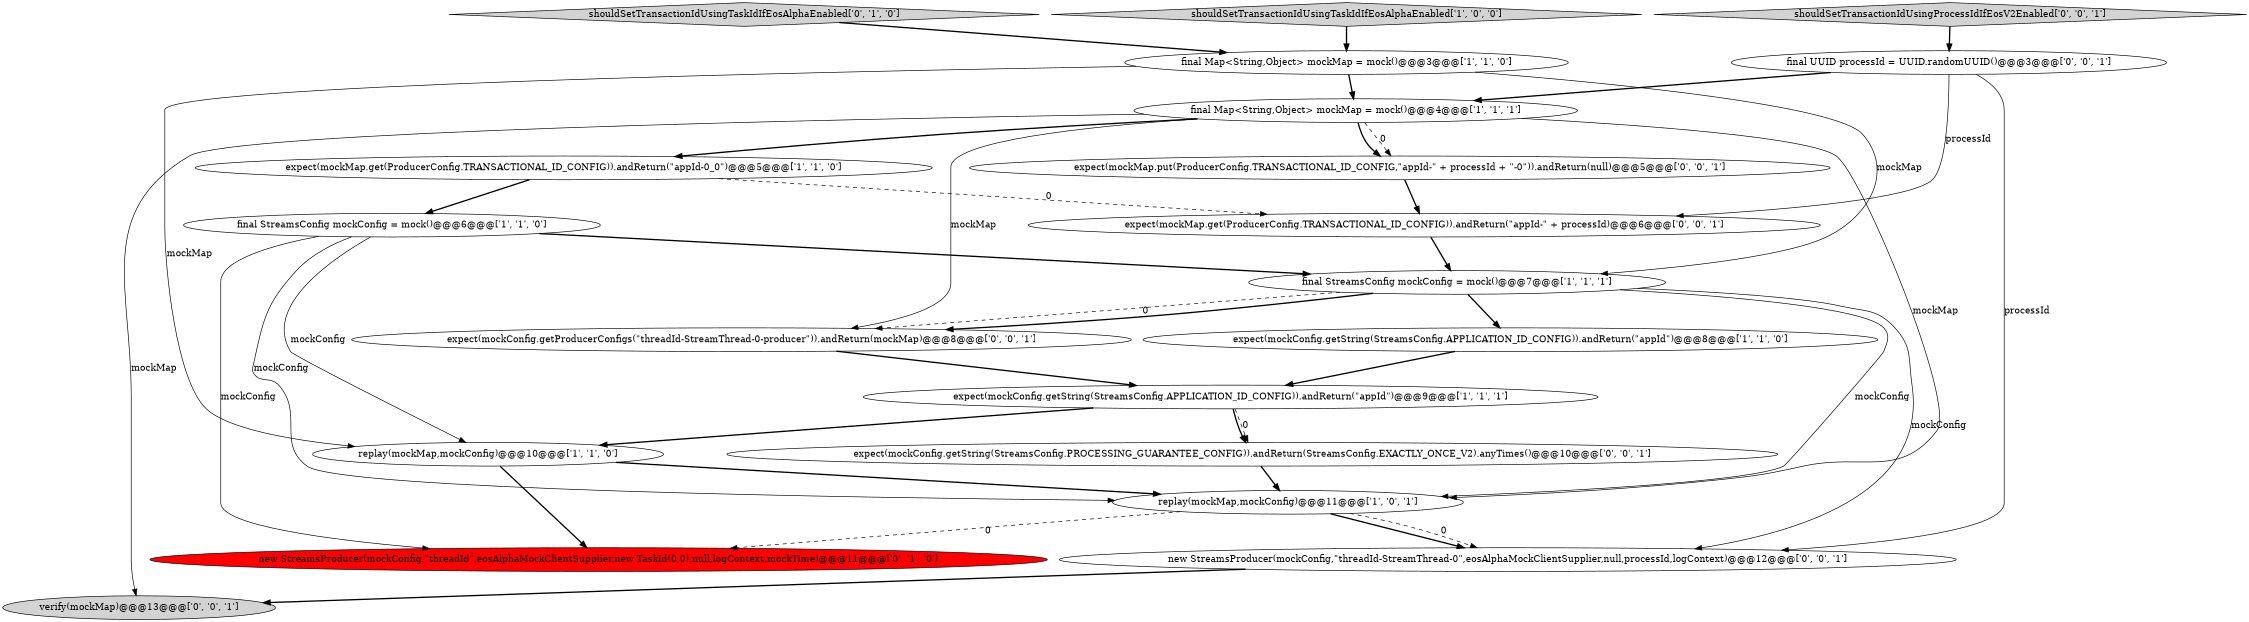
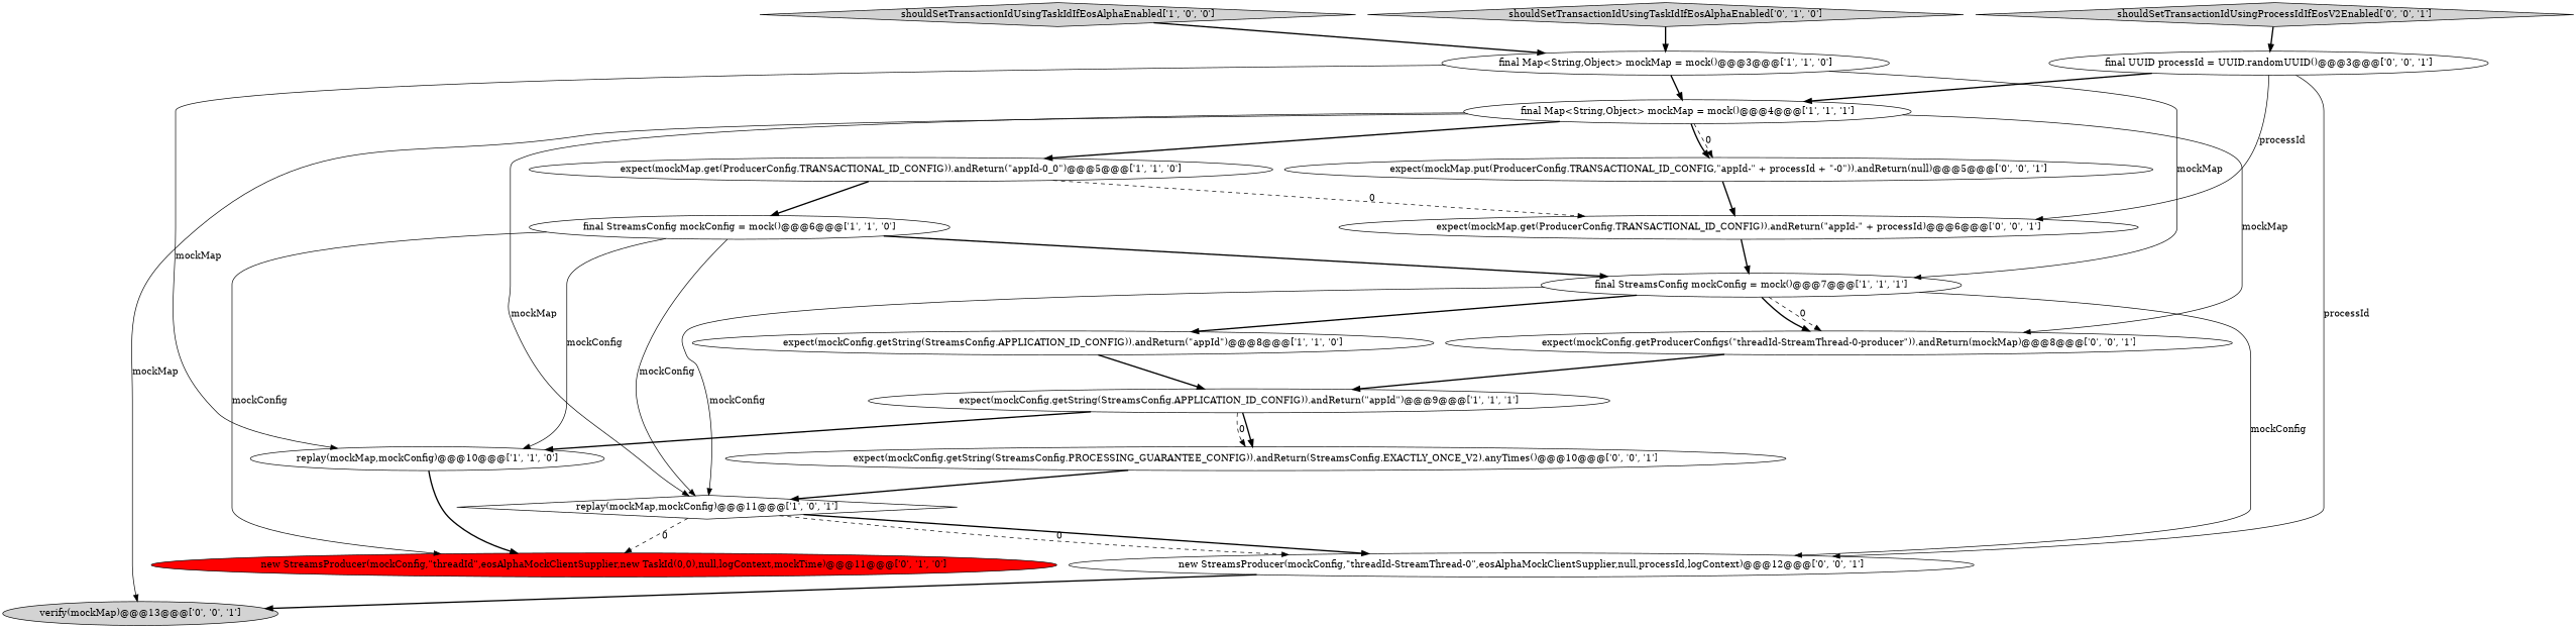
  digraph {
    node [fillcolor=white shape=ellipse style=filled]
    edge [style=bold]
    n1 [label="new StreamsProducer(mockConfig,\"threadId-StreamThread-0\",eosAlphaMockClientSupplier,null,processId,logContext)@@@12@@@['0', '0', '1']"]
    n2 [fillcolor=lightgray label="verify(mockMap)@@@13@@@['0', '0', '1']"]
    n3 [fillcolor=lightgray label="shouldSetTransactionIdUsingTaskIdIfEosAlphaEnabled['0', '1', '0']" shape=diamond]
    n4 [label="final Map<String,Object> mockMap = mock()@@@3@@@['1', '1', '0']"]
    n5 [label="replay(mockMap,mockConfig)@@@10@@@['1', '1', '0']"]
    n6 [label="final StreamsConfig mockConfig = mock()@@@7@@@['1', '1', '1']"]
    n7 [label="final Map<String,Object> mockMap = mock()@@@4@@@['1', '1', '1']"]
    n8 [label="expect(mockConfig.getString(StreamsConfig.APPLICATION_ID_CONFIG)).andReturn(\"appId\")@@@8@@@['1', '1', '0']"]
    n9 [label="expect(mockConfig.getString(StreamsConfig.APPLICATION_ID_CONFIG)).andReturn(\"appId\")@@@9@@@['1', '1', '1']"]
    n10 [label="expect(mockConfig.getString(StreamsConfig.PROCESSING_GUARANTEE_CONFIG)).andReturn(StreamsConfig.EXACTLY_ONCE_V2).anyTimes()@@@10@@@['0', '0', '1']"]
    n11 [fillcolor=lightgray label="shouldSetTransactionIdUsingProcessIdIfEosV2Enabled['0', '0', '1']" shape=diamond]
    n12 [label="final UUID processId = UUID.randomUUID()@@@3@@@['0', '0', '1']"]
    n13 [label="expect(mockMap.get(ProducerConfig.TRANSACTIONAL_ID_CONFIG)).andReturn(\"appId-\" + processId)@@@6@@@['0', '0', '1']"]
    n14 [label="expect(mockConfig.getProducerConfigs(\"threadId-StreamThread-0-producer\")).andReturn(mockMap)@@@8@@@['0', '0', '1']"]
-   n15 [label="replay(mockMap,mockConfig)@@@11@@@['1', '0', '1']"]
+   n15 [label="replay(mockMap,mockConfig)@@@11@@@['1', '0', '1']" shape=diamond]
    n16 [fillcolor=red label="new StreamsProducer(mockConfig,\"threadId\",eosAlphaMockClientSupplier,new TaskId(0,0),null,logContext,mockTime)@@@11@@@['0', '1', '0']"]
    n17 [label="final StreamsConfig mockConfig = mock()@@@6@@@['1', '1', '0']"]
    n18 [fillcolor=lightgray label="shouldSetTransactionIdUsingTaskIdIfEosAlphaEnabled['1', '0', '0']" shape=diamond]
    n19 [label="expect(mockMap.get(ProducerConfig.TRANSACTIONAL_ID_CONFIG)).andReturn(\"appId-0_0\")@@@5@@@['1', '1', '0']"]
    n20 [label="expect(mockMap.put(ProducerConfig.TRANSACTIONAL_ID_CONFIG,\"appId-\" + processId + \"-0\")).andReturn(null)@@@5@@@['0', '0', '1']"]
    n1 -> n2
    n3 -> n4
    n4 -> n5 [label=mockMap style=solid]
    n4 -> n6 [label=mockMap style=solid]
    n4 -> n7
-   n5 -> n15
    n5 -> n16
    n6 -> n1 [label=mockConfig style=solid]
    n6 -> n8
    n6 -> n14 [label=0 style=dashed]
    n6 -> n14
    n6 -> n15 [label=mockConfig style=solid]
    n7 -> n2 [label=mockMap style=solid]
    n7 -> n14 [label=mockMap style=solid]
    n7 -> n15 [label=mockMap style=solid]
    n7 -> n19
    n7 -> n20
    n7 -> n20 [label=0 style=dashed]
    n8 -> n9
    n9 -> n5
    n9 -> n10
    n9 -> n10 [label=0 style=dashed]
    n10 -> n15
    n11 -> n12
    n12 -> n1 [label=processId style=solid]
    n12 -> n7
    n12 -> n13 [label=processId style=solid]
    n13 -> n6
    n14 -> n9
    n15 -> n1
    n15 -> n1 [label=0 style=dashed]
    n15 -> n16 [label=0 style=dashed]
    n17 -> n5 [label=mockConfig style=solid]
    n17 -> n6
    n17 -> n15 [label=mockConfig style=solid]
    n17 -> n16 [label=mockConfig style=solid]
    n18 -> n4
    n19 -> n13 [label=0 style=dashed]
    n19 -> n17
    n20 -> n13
  }
